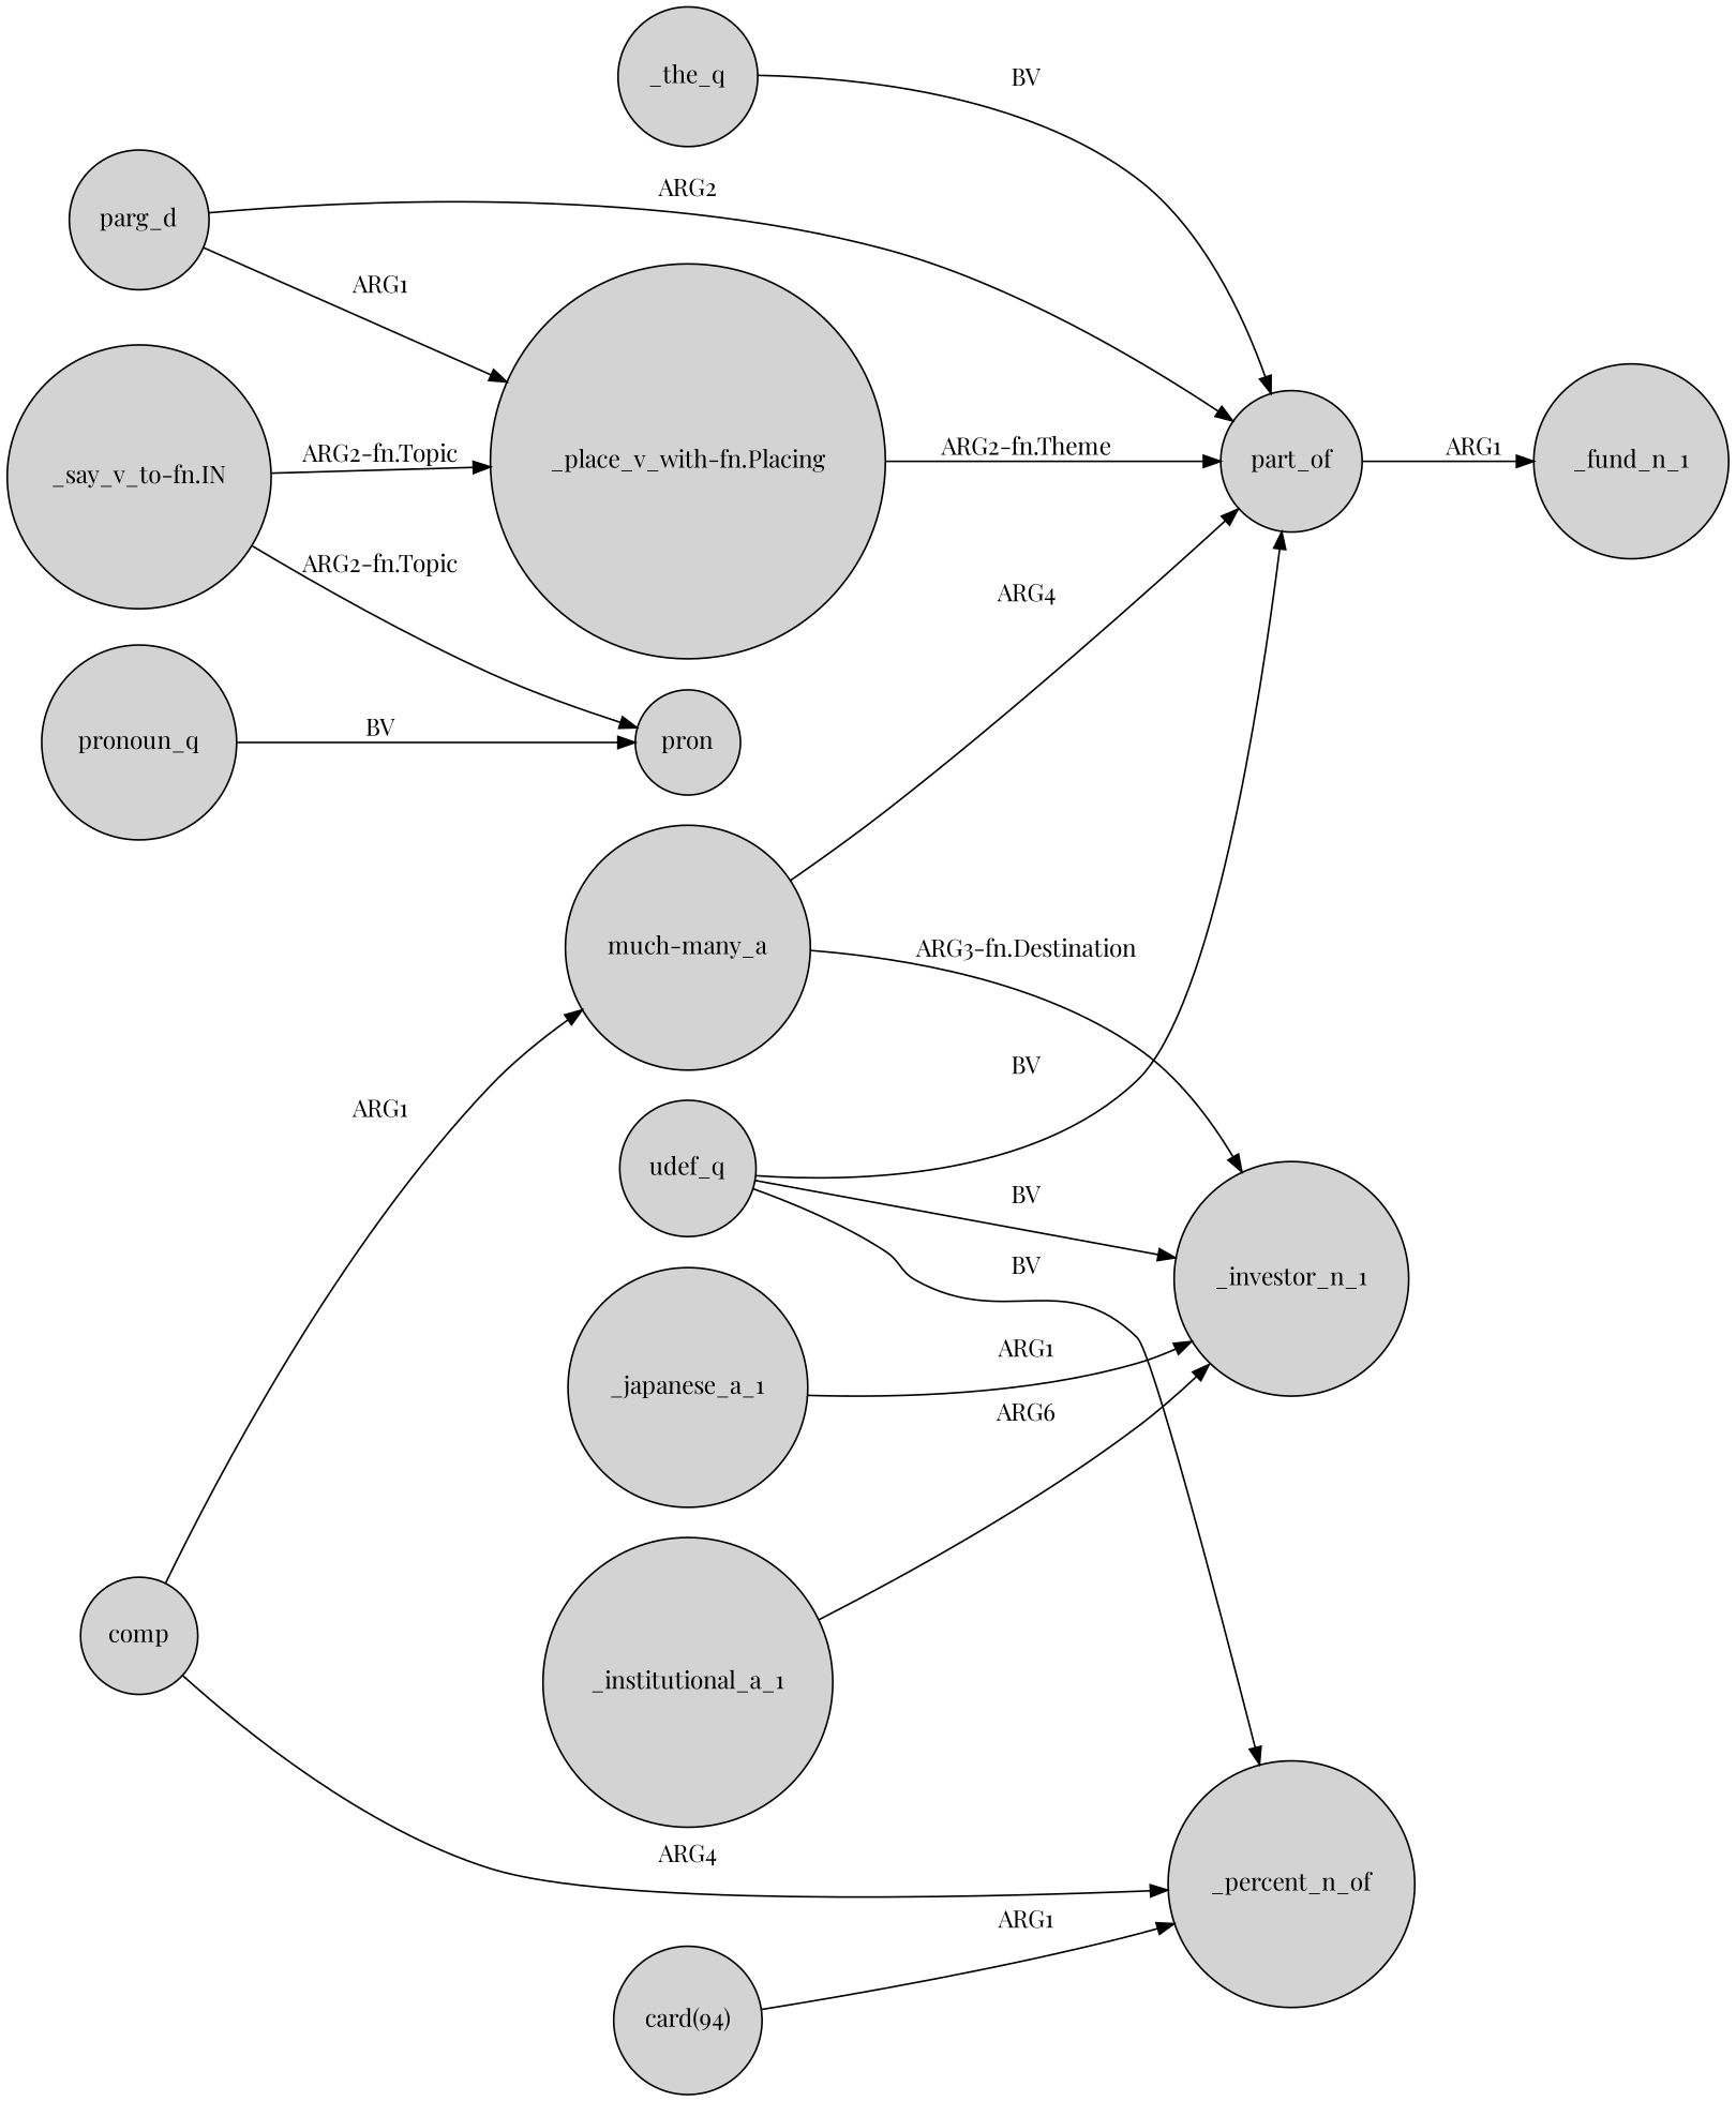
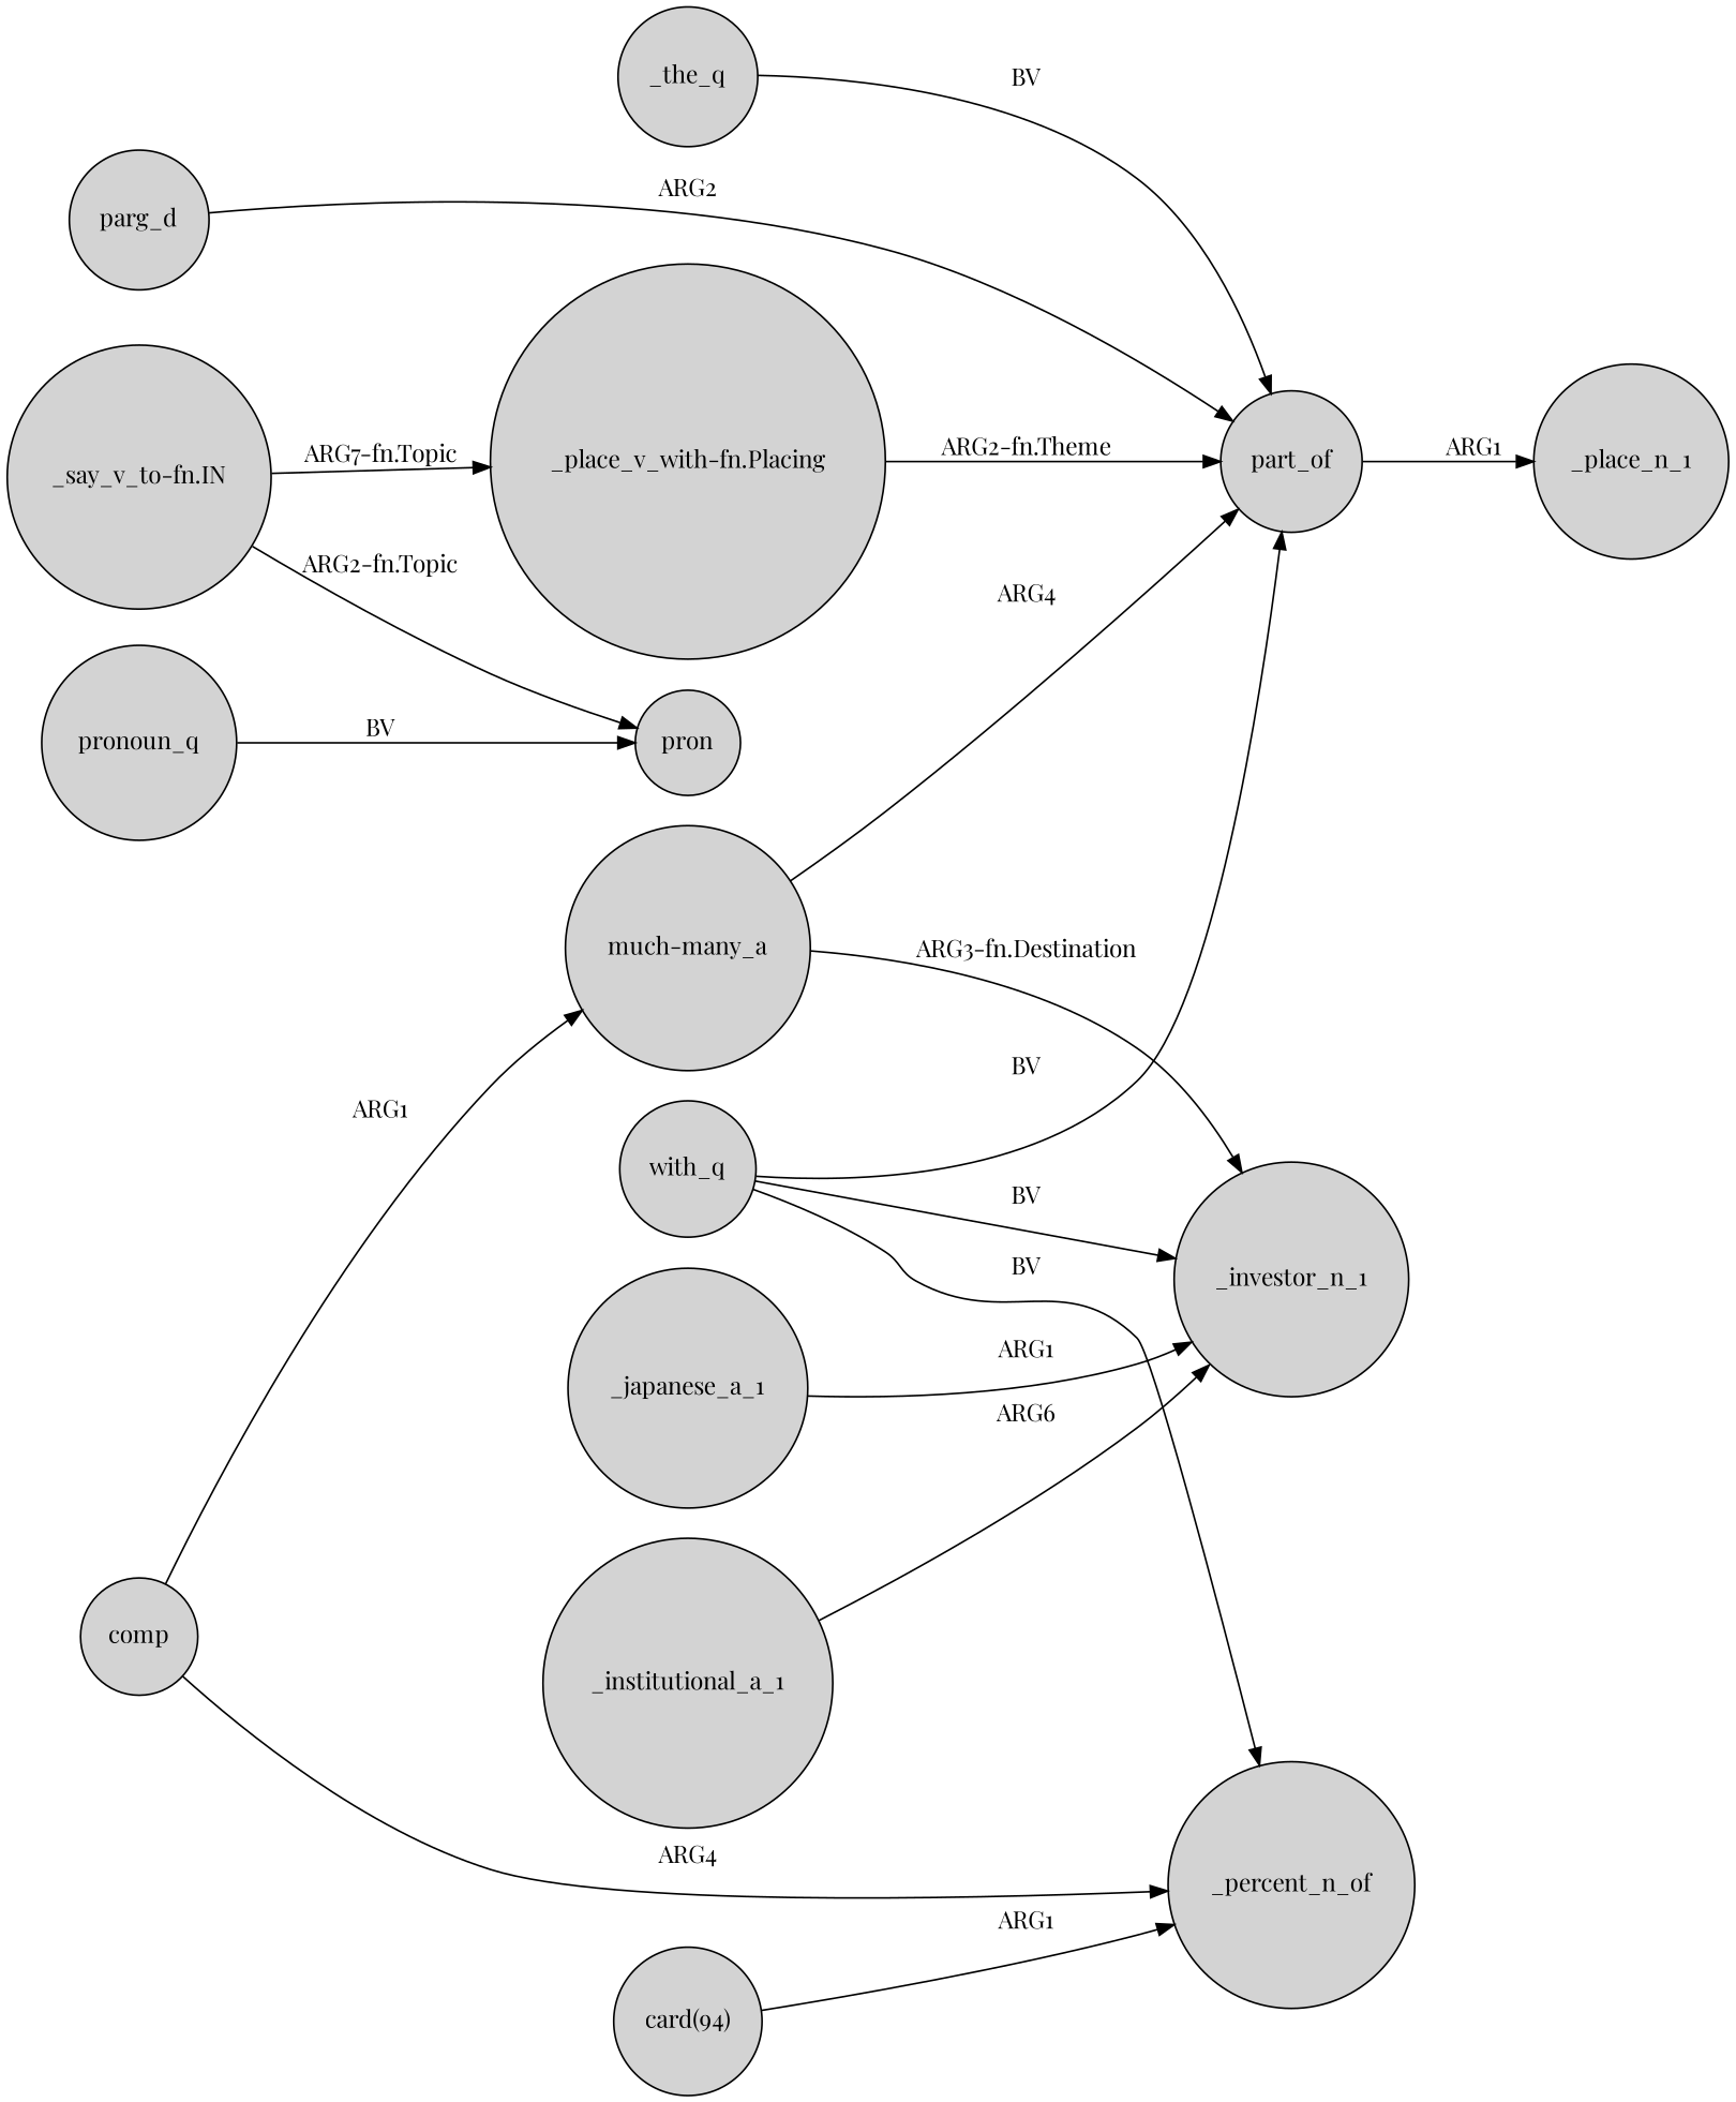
  digraph {
    fontname="Playfair Display"
    rankdir=LR
    node [fontname="Playfair Display" shape=circle style=filled]
    edge [fontname="Playfair Display"]
    "_place_v_with-fn.Placing"
    part_of
-   _fund_n_1
+   _fund_n_1 [label=_place_n_1]
    parg_d
    comp
    "much-many_a"
    _percent_n_of
    _investor_n_1
-   udef_q
+   udef_q [label=with_q]
    _japanese_a_1
    _institutional_a_1
    "_say_v_to-fn.IN"
    pron
    _the_q
    n15 [label="card(94)"]
    pronoun_q
    "_place_v_with-fn.Placing" -> part_of [label="ARG2-fn.Theme"]
    part_of -> _fund_n_1 [label=ARG1]
-   parg_d -> "_place_v_with-fn.Placing" [label=ARG1]
    parg_d -> part_of [label=ARG2]
    comp -> "much-many_a" [label=ARG1]
    comp -> _percent_n_of [label=ARG4]
    "much-many_a" -> part_of [label=ARG4]
    "much-many_a" -> _investor_n_1 [label="ARG3-fn.Destination"]
    udef_q -> part_of [label=BV]
    udef_q -> _percent_n_of [label=BV]
    udef_q -> _investor_n_1 [label=BV]
    _japanese_a_1 -> _investor_n_1 [label=ARG1]
    _institutional_a_1 -> _investor_n_1 [label=ARG6]
-   "_say_v_to-fn.IN" -> "_place_v_with-fn.Placing" [label="ARG2-fn.Topic"]
+   "_say_v_to-fn.IN" -> "_place_v_with-fn.Placing" [label="ARG7-fn.Topic"]
    "_say_v_to-fn.IN" -> pron [label="ARG2-fn.Topic"]
    _the_q -> part_of [label=BV]
    n15 -> _percent_n_of [label=ARG1]
    pronoun_q -> pron [label=BV]
  }
